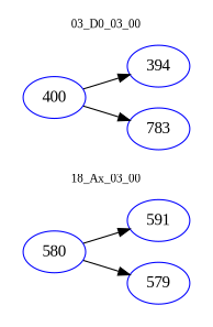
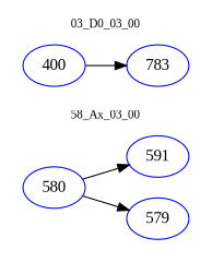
  digraph {
    fontname="Liberation Serif"
    rankdir=LR
    node [color=blue fontname="Liberation Serif"]
    edge [color=black fontname="Liberation Serif"]
    n1 [label=580]
    n2 [label=579]
    n3 [label=591]
    n4 [label=400]
    n5 [label=783]
-   n6 [label=394]
    subgraph cluster_1 {
      color=white
      fontsize=10
-     label="18_Ax_03_00"
+     label="58_Ax_03_00"
      n1
      n2
      n3
    }
    subgraph cluster_2 {
      color=white
      fontsize=10
      label="03_D0_03_00"
      n4
      n5
-     n6
    }
    n1 -> n2
    n1 -> n3
    n4 -> n5
-   n4 -> n6
  }
